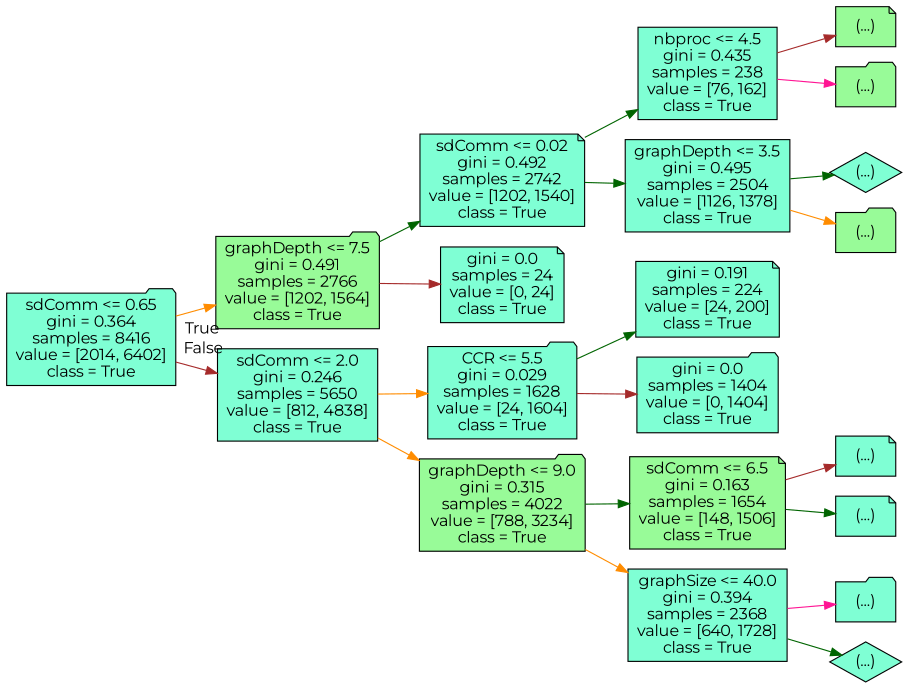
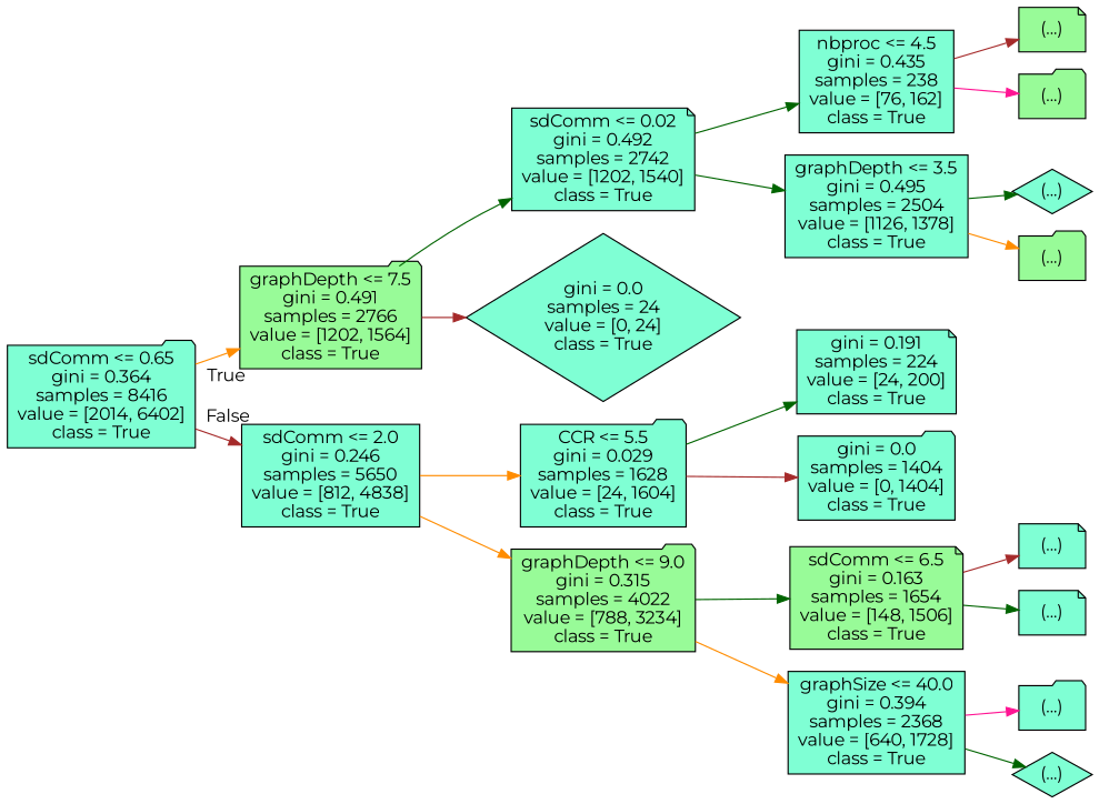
  digraph {
    rankdir=LR
    fontname=Montserrat
    node [color=black fillcolor=aquamarine shape=folder style=filled fontname=Montserrat]
    edge [color=darkgreen fontname=Montserrat]
    n1 [label="sdComm <= 0.65\ngini = 0.364\nsamples = 8416\nvalue = [2014, 6402]\nclass = True"]
    n2 [fillcolor=palegreen label="graphDepth <= 7.5\ngini = 0.491\nsamples = 2766\nvalue = [1202, 1564]\nclass = True"]
    n3 [label="sdComm <= 2.0\ngini = 0.246\nsamples = 5650\nvalue = [812, 4838]\nclass = True" shape=box]
    n4 [label="sdComm <= 0.02\ngini = 0.492\nsamples = 2742\nvalue = [1202, 1540]\nclass = True" shape=note]
-   n5 [label="gini = 0.0\nsamples = 24\nvalue = [0, 24]\nclass = True" shape=note]
+   n5 [label="gini = 0.0\nsamples = 24\nvalue = [0, 24]\nclass = True" shape=diamond]
    n6 [label="nbproc <= 4.5\ngini = 0.435\nsamples = 238\nvalue = [76, 162]\nclass = True" shape=box]
    n7 [label="graphDepth <= 3.5\ngini = 0.495\nsamples = 2504\nvalue = [1126, 1378]\nclass = True" shape=box]
    n8 [fillcolor=palegreen label="(...)" shape=note]
    n9 [fillcolor=palegreen label="(...)"]
    n10 [label="(...)" shape=diamond]
    n11 [fillcolor=palegreen label="(...)"]
    n12 [label="CCR <= 5.5\ngini = 0.029\nsamples = 1628\nvalue = [24, 1604]\nclass = True"]
    n13 [fillcolor=palegreen label="graphDepth <= 9.0\ngini = 0.315\nsamples = 4022\nvalue = [788, 3234]\nclass = True"]
    n14 [label="gini = 0.191\nsamples = 224\nvalue = [24, 200]\nclass = True" shape=note]
    n15 [label="gini = 0.0\nsamples = 1404\nvalue = [0, 1404]\nclass = True"]
    n16 [fillcolor=palegreen label="sdComm <= 6.5\ngini = 0.163\nsamples = 1654\nvalue = [148, 1506]\nclass = True" shape=note]
    n17 [label="graphSize <= 40.0\ngini = 0.394\nsamples = 2368\nvalue = [640, 1728]\nclass = True" shape=box]
    n18 [label="(...)" shape=note]
    n19 [label="(...)" shape=note]
    n20 [label="(...)"]
    n21 [label="(...)" shape=diamond]
    n1 -> n2 [headlabel=True labelangle=45 labeldistance=2.5 color=darkorange]
    n1 -> n3 [headlabel=False labelangle=-45 labeldistance=2.5 color=brown]
    n2 -> n4
    n2 -> n5 [color=brown]
    n3 -> n12 [color=darkorange]
    n3 -> n13 [color=darkorange]
    n4 -> n6
    n4 -> n7
    n6 -> n8 [color=brown]
    n6 -> n9 [color=deeppink]
    n7 -> n10
    n7 -> n11 [color=darkorange]
    n12 -> n14
    n12 -> n15 [color=brown]
    n13 -> n16
    n13 -> n17 [color=darkorange]
    n16 -> n18 [color=brown]
    n16 -> n19
    n17 -> n20 [color=deeppink]
    n17 -> n21
  }
